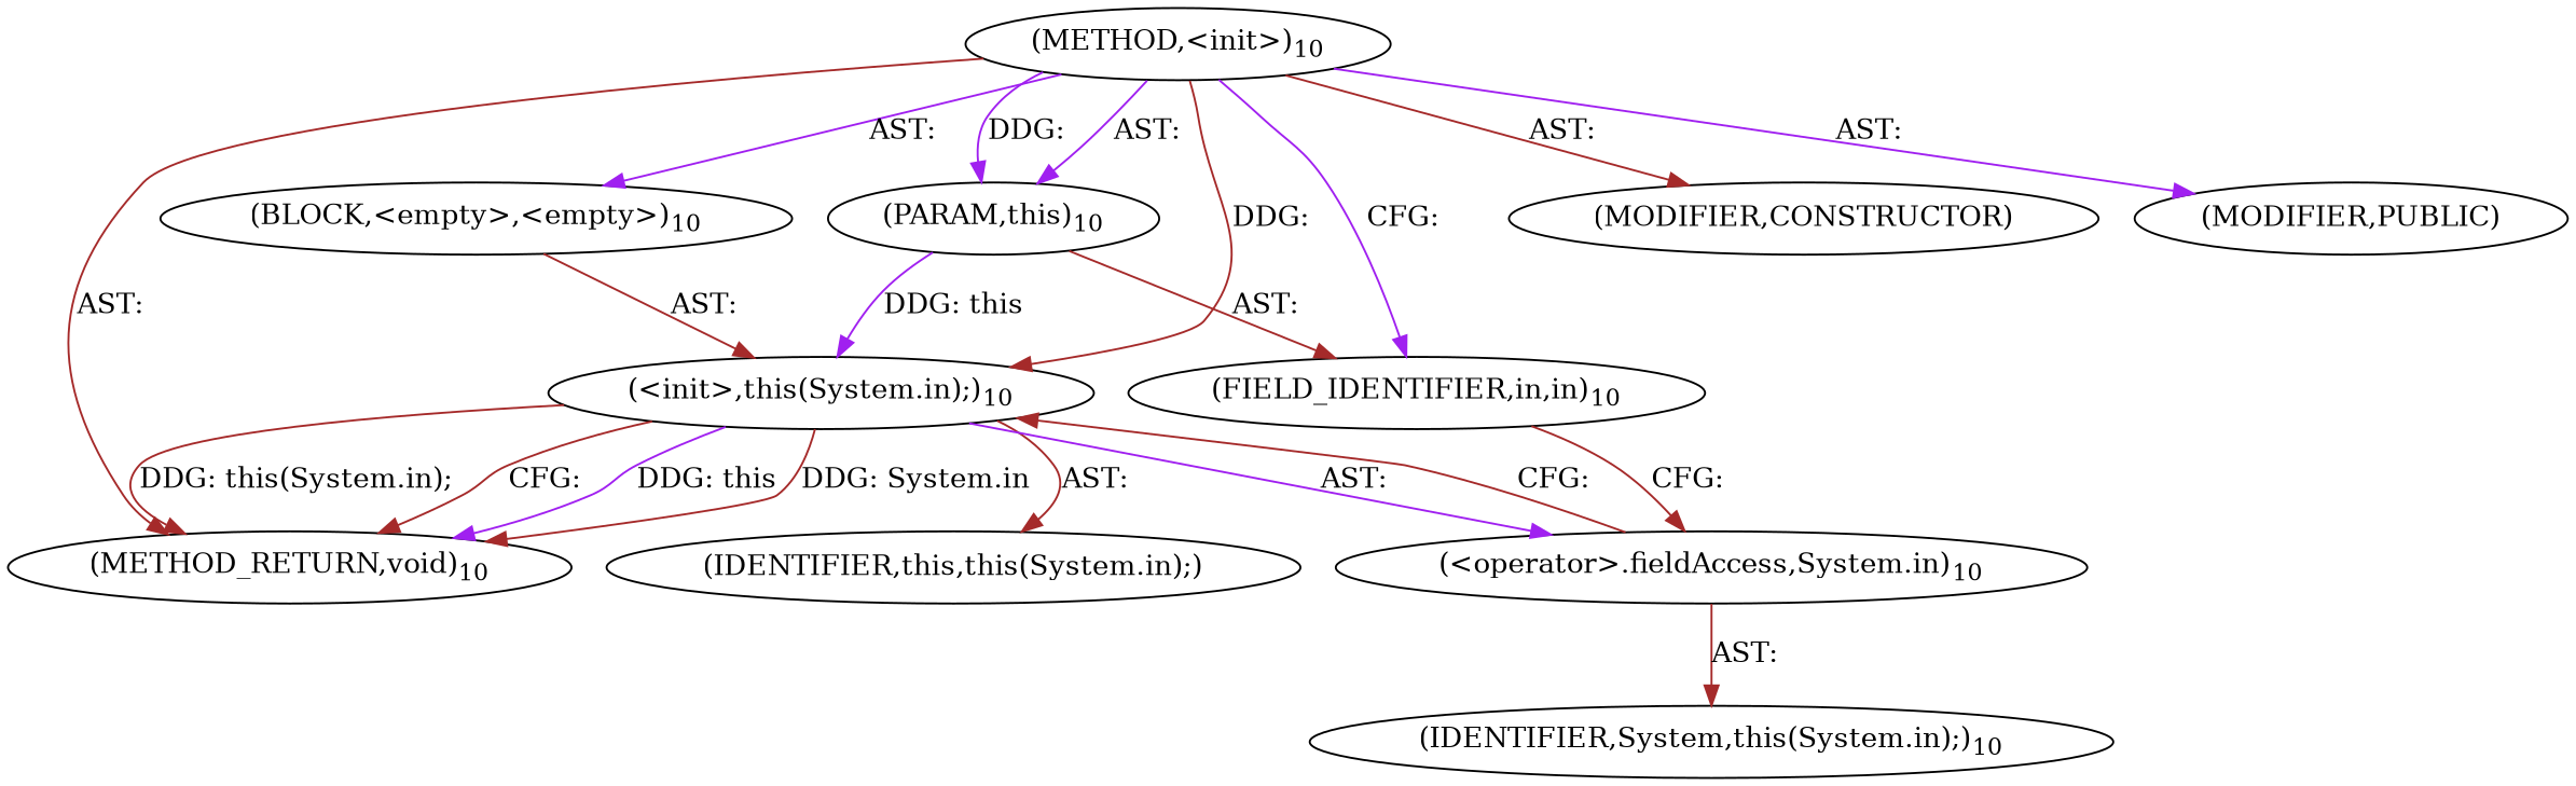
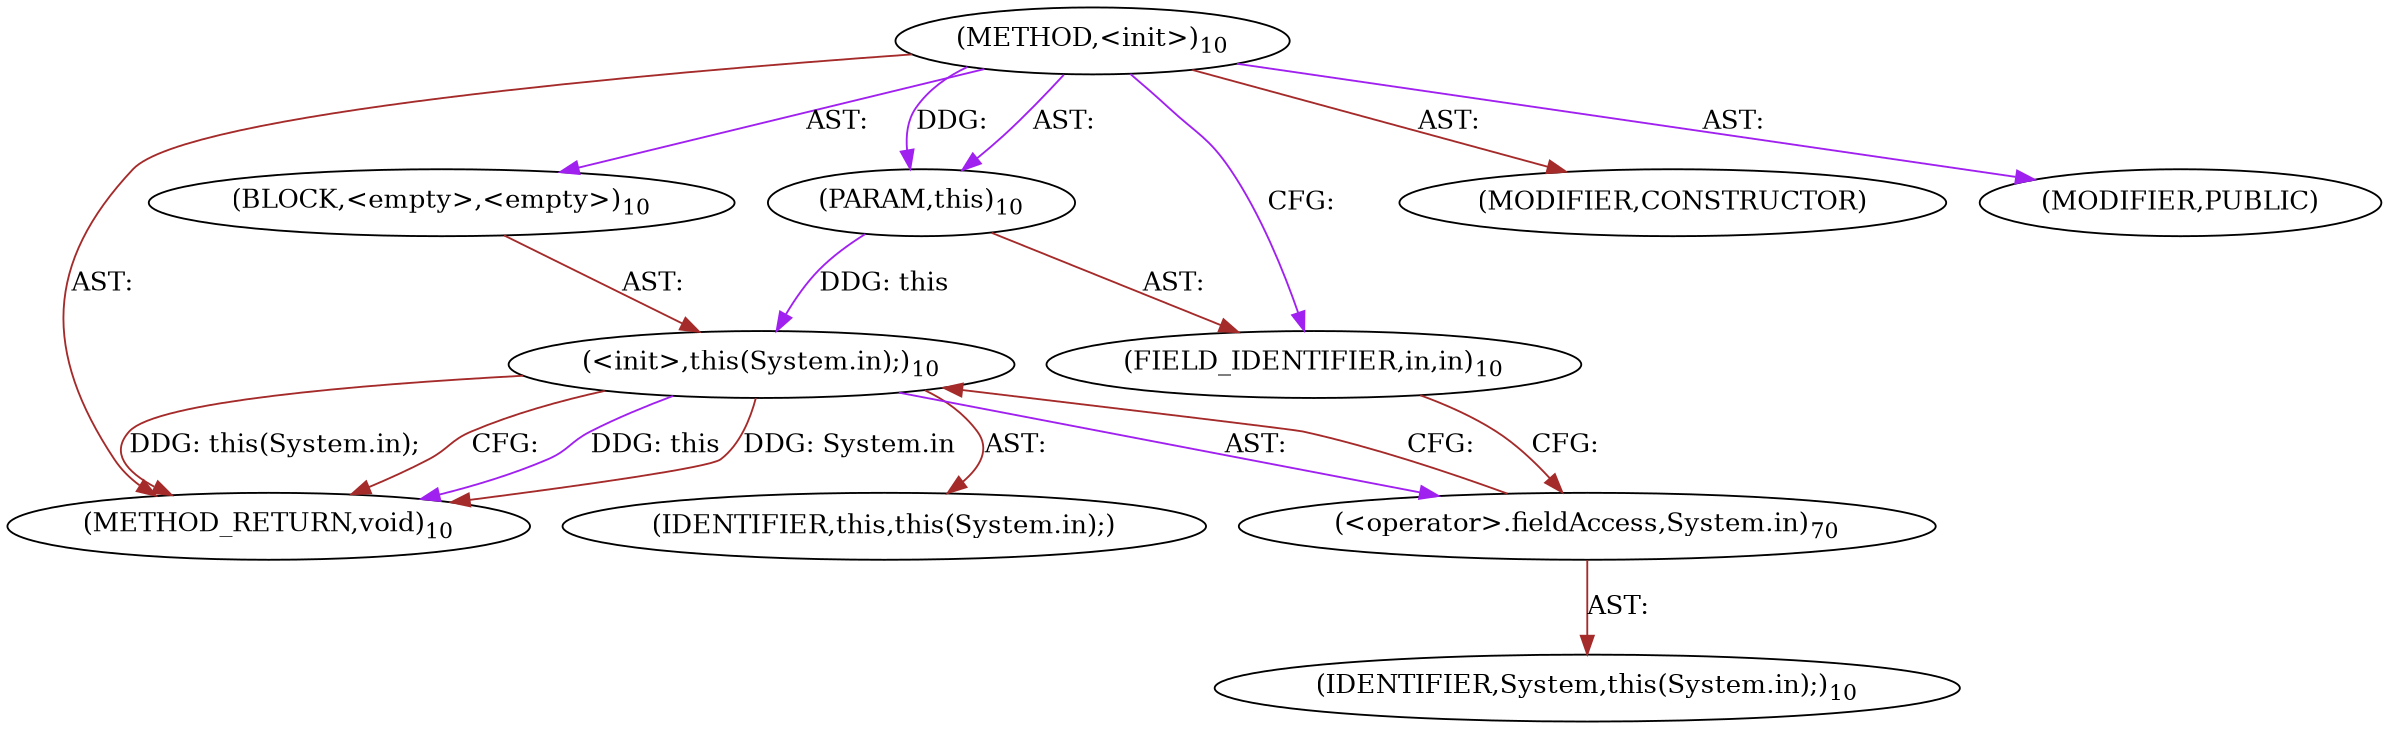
  digraph {
    edge [color=brown]
    n1 [label=<(METHOD,&lt;init&gt;)<SUB>10</SUB>>]
    n2 [label=<(PARAM,this)<SUB>10</SUB>>]
    n3 [label=<(BLOCK,&lt;empty&gt;,&lt;empty&gt;)<SUB>10</SUB>>]
    n4 [label=<(&lt;init&gt;,this(System.in);)<SUB>10</SUB>>]
    n5 [label=<(FIELD_IDENTIFIER,in,in)<SUB>10</SUB>>]
    n6 [label=<(MODIFIER,CONSTRUCTOR)>]
    n7 [label=<(MODIFIER,PUBLIC)>]
    n8 [label=<(METHOD_RETURN,void)<SUB>10</SUB>>]
    n9 [label=<(IDENTIFIER,this,this(System.in);)>]
-   n10 [label=<(&lt;operator&gt;.fieldAccess,System.in)<SUB>10</SUB>>]
+   n10 [label=<(&lt;operator&gt;.fieldAccess,System.in)<SUB>70</SUB>>]
    n11 [label=<(IDENTIFIER,System,this(System.in);)<SUB>10</SUB>>]
    n1 -> n2 [color=purple label="AST: "]
    n1 -> n2 [color=purple label="DDG: "]
    n1 -> n3 [color=purple label="AST: "]
-   n1 -> n4 [label="DDG: "]
    n1 -> n5 [color=purple label="CFG: "]
    n1 -> n6 [label="AST: "]
    n1 -> n7 [color=purple label="AST: "]
    n1 -> n8 [label="AST: "]
    n2 -> n4 [color=purple label="DDG: this"]
    n2 -> n5 [label="AST: "]
    n3 -> n4 [label="AST: "]
    n4 -> n8 [label="CFG: "]
    n4 -> n8 [color=purple label="DDG: this"]
    n4 -> n8 [label="DDG: System.in"]
    n4 -> n8 [label="DDG: this(System.in);"]
    n4 -> n9 [label="AST: "]
    n4 -> n10 [color=purple label="AST: "]
    n5 -> n10 [label="CFG: "]
    n10 -> n4 [label="CFG: "]
    n10 -> n11 [label="AST: "]
  }
